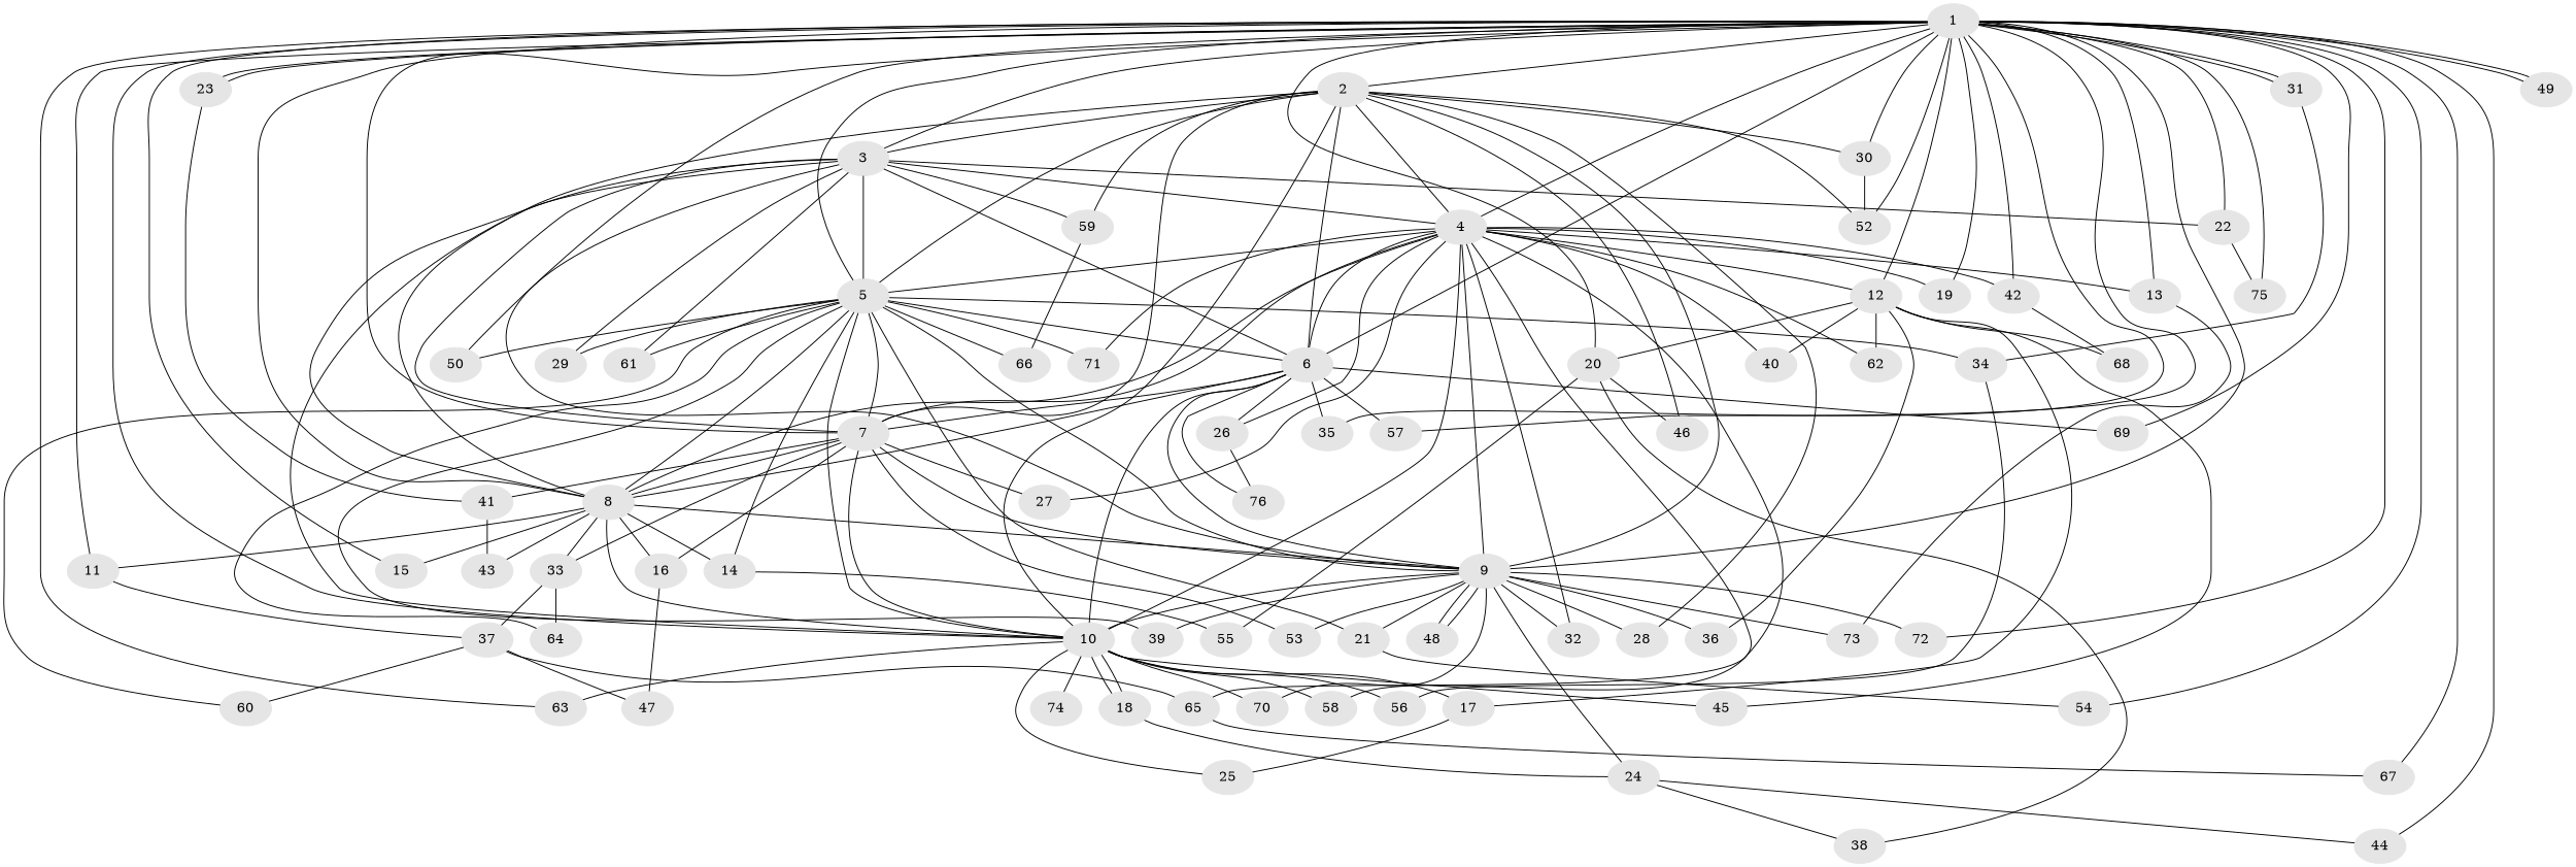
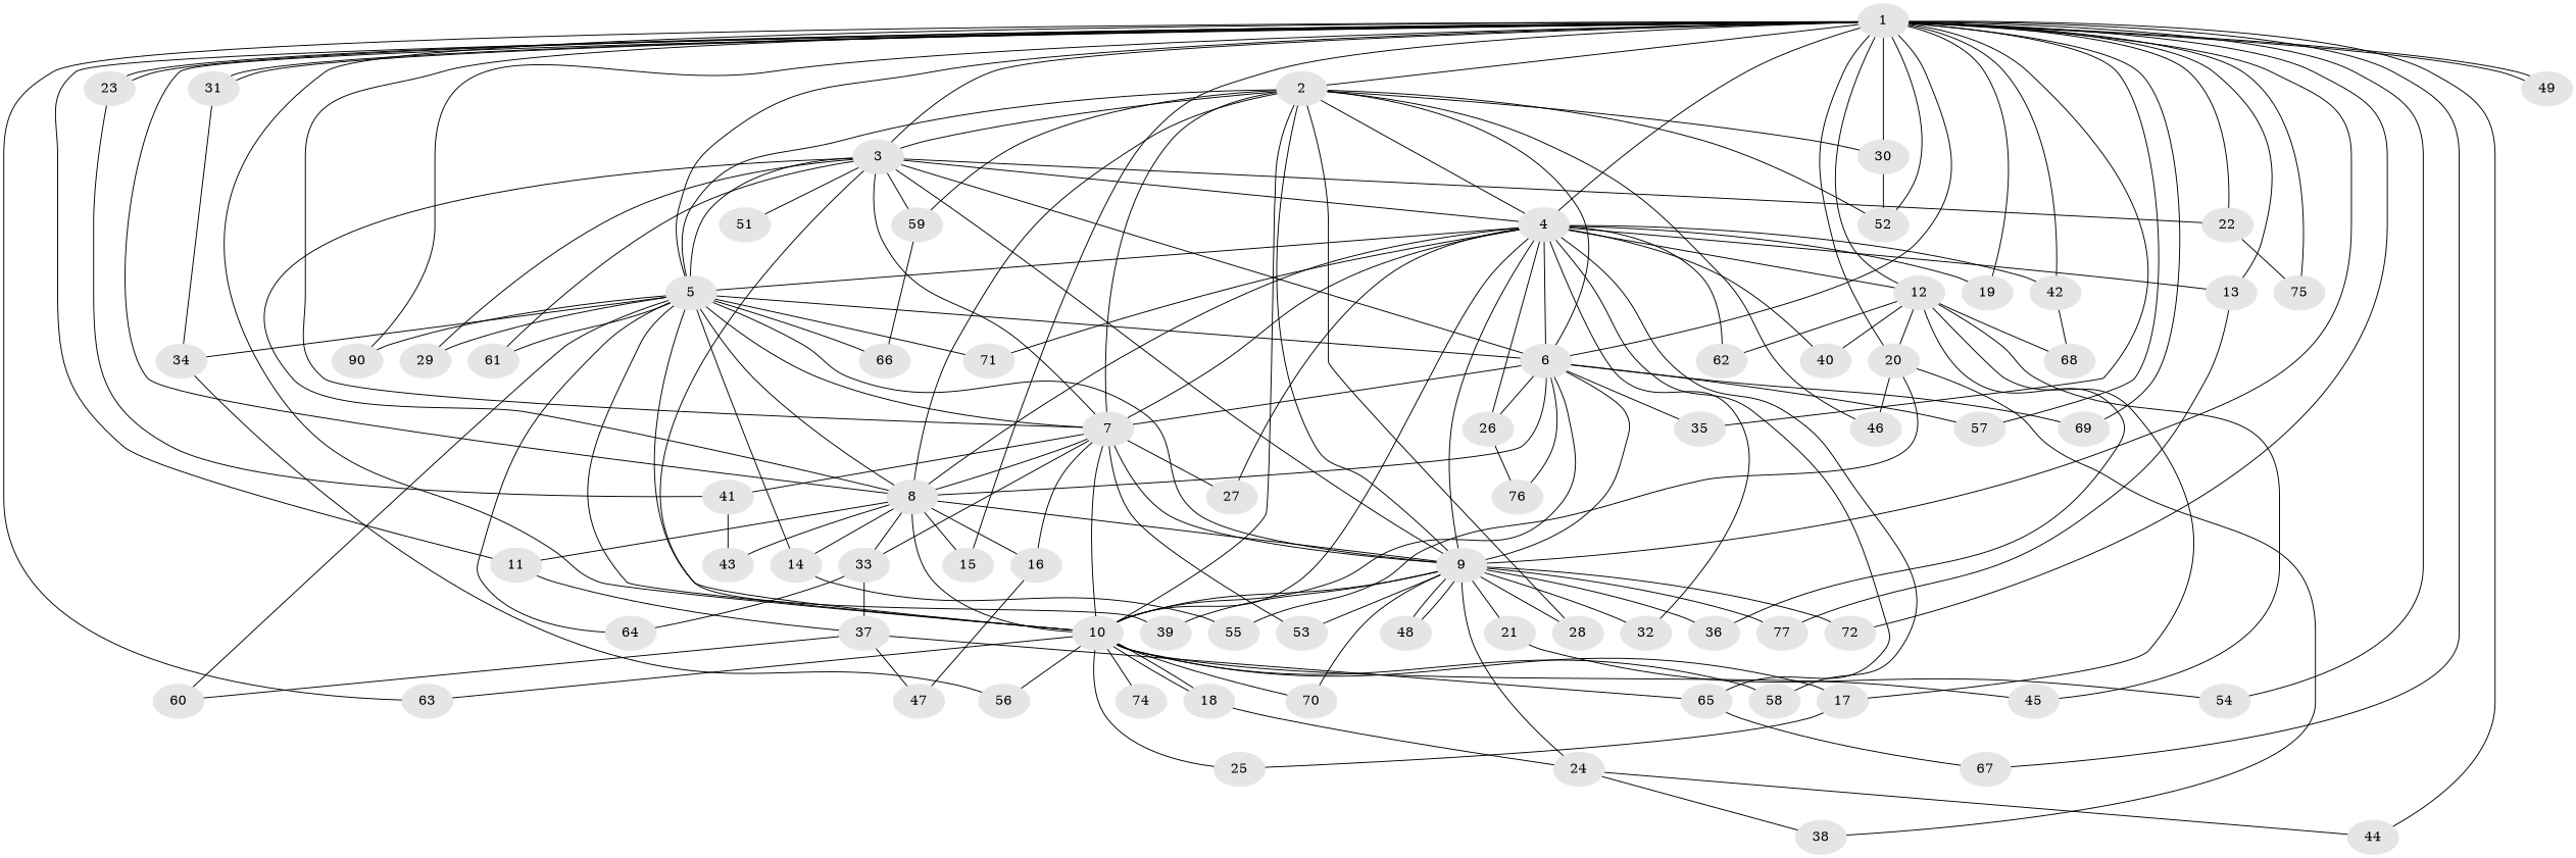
  graph {
    node [color=gray90 style=filled]
    1
    2
    3
    4
    5
    6
    7
    8
    9
    10
    11
    12
    13
    15
    19
    20
    22
    23
    30
    31
    35
    42
    44
    49
-   50
+   50 [label=90]
    54
    57
    63
    67
    69
    72
    75
    52
    28
    46
    59
+   51
    29
    61
    26
    27
    32
    40
    58
    62
    65
    71
    14
    21
    34
    39
    60
    64
    66
    76
    16
    33
    41
    53
    43
    24
    36
    48
    70
-   73
+   73 [label=77]
    74
    17
    18
    25
    45
    56
    37
    68
    55
    38
    47
    1 -- 2
    1 -- 3
    1 -- 4
    1 -- 5
    1 -- 6
    1 -- 7
    1 -- 8
    1 -- 9
    1 -- 10
    1 -- 11
    1 -- 12
    1 -- 13
    1 -- 15
    1 -- 19
    1 -- 20
    1 -- 22
    1 -- 23
    1 -- 23
    1 -- 30
    1 -- 31
    1 -- 31
    1 -- 35
    1 -- 42
    1 -- 44
    1 -- 49
    1 -- 49
    1 -- 50
    1 -- 54
    1 -- 57
    1 -- 63
    1 -- 67
    1 -- 69
    1 -- 72
    1 -- 75
    1 -- 52
    2 -- 3
    2 -- 4
    2 -- 5
    2 -- 6
    2 -- 7
    2 -- 8
    2 -- 9
    2 -- 10
    2 -- 30
    2 -- 52
    2 -- 28
    2 -- 46
    2 -- 59
    3 -- 4
    3 -- 5
    3 -- 6
    3 -- 7
    3 -- 8
    3 -- 9
    3 -- 10
    3 -- 22
    3 -- 59
+   3 -- 51
    3 -- 29
    3 -- 61
    4 -- 5
    4 -- 6
    4 -- 7
    4 -- 8
    4 -- 9
    4 -- 10
    4 -- 12
    4 -- 13
    4 -- 19
    4 -- 42
    4 -- 26
    4 -- 27
    4 -- 32
    4 -- 40
    4 -- 58
    4 -- 62
    4 -- 65
    4 -- 71
    5 -- 6
    5 -- 7
    5 -- 8
    5 -- 9
    5 -- 10
    5 -- 50
    5 -- 29
    5 -- 61
    5 -- 71
    5 -- 14
-   5 -- 21
    5 -- 34
    5 -- 39
    5 -- 60
    5 -- 64
    5 -- 66
    6 -- 7
    6 -- 8
    6 -- 9
    6 -- 10
    6 -- 35
    6 -- 57
    6 -- 69
    6 -- 26
    6 -- 76
    7 -- 8
    7 -- 9
    7 -- 10
    7 -- 27
    7 -- 16
    7 -- 33
    7 -- 41
    7 -- 53
    8 -- 9
    8 -- 10
    8 -- 11
    8 -- 15
    8 -- 14
    8 -- 16
    8 -- 33
    8 -- 43
    9 -- 10
    9 -- 72
    9 -- 28
    9 -- 32
    9 -- 21
    9 -- 39
    9 -- 53
    9 -- 24
    9 -- 36
    9 -- 48
    9 -- 48
    9 -- 70
    9 -- 73
    10 -- 63
    10 -- 58
    10 -- 70
    10 -- 74
    10 -- 17
    10 -- 18
    10 -- 18
    10 -- 25
    10 -- 45
    10 -- 56
    11 -- 37
    12 -- 20
    12 -- 40
    12 -- 62
    12 -- 36
    12 -- 17
    12 -- 45
    12 -- 68
    13 -- 73
    20 -- 46
    20 -- 55
    20 -- 38
    22 -- 75
    23 -- 41
    30 -- 52
    31 -- 34
    42 -- 68
    59 -- 66
    26 -- 76
    65 -- 67
    14 -- 55
    21 -- 54
    34 -- 56
    16 -- 47
    33 -- 64
    33 -- 37
    41 -- 43
    24 -- 44
    24 -- 38
    17 -- 25
    18 -- 24
    37 -- 65
    37 -- 60
    37 -- 47
  }
